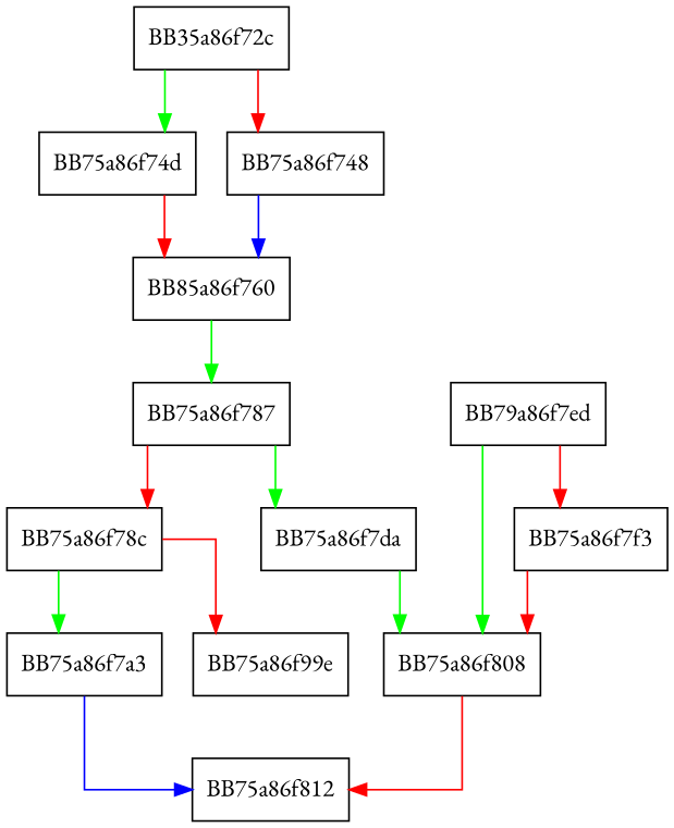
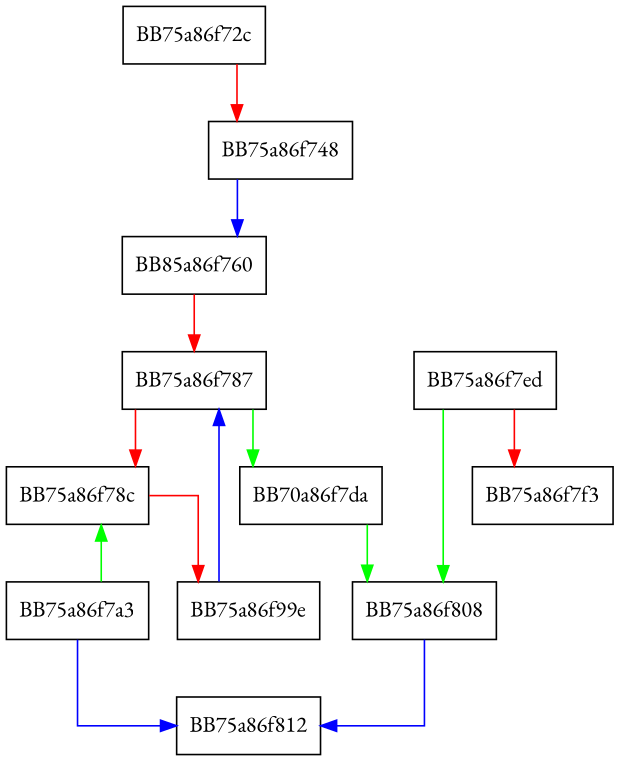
  digraph {
    fontname="EB Garamond"
    splines=ortho
    node [fontname="EB Garamond" shape=box]
    edge [color=red fontname="EB Garamond"]
-   BB75a86f72c [label=BB35a86f72c]
-   BB75a86f74d
+   BB75a86f72c
    BB75a86f748
    n4 [label=BB85a86f760]
    BB75a86f787
-   BB75a86f7da
+   BB75a86f7da [label=BB70a86f7da]
    BB75a86f78c
    BB75a86f808
    BB75a86f7a3
    n10 [label=BB75a86f99e]
    BB75a86f812
-   BB75a86f7ed [label=BB79a86f7ed]
+   BB75a86f7ed
    BB75a86f7f3
-   BB75a86f72c -> BB75a86f74d [color=green]
    BB75a86f72c -> BB75a86f748
-   BB75a86f74d -> n4
    BB75a86f748 -> n4 [color=blue]
-   n4 -> BB75a86f787 [color=green]
+   n4 -> BB75a86f787
    BB75a86f787 -> BB75a86f7da [color=green]
    BB75a86f787 -> BB75a86f78c
    BB75a86f7da -> BB75a86f808 [color=green]
-   BB75a86f78c -> BB75a86f7a3 [color=green]
+   BB75a86f7a3 -> BB75a86f78c [color=green]
    BB75a86f78c -> n10
-   BB75a86f808 -> BB75a86f812
+   BB75a86f808 -> BB75a86f812 [color=blue]
    BB75a86f7a3 -> BB75a86f812 [color=blue]
+   n10 -> BB75a86f787 [color=blue]
    BB75a86f7ed -> BB75a86f808 [color=green]
    BB75a86f7ed -> BB75a86f7f3
-   BB75a86f7f3 -> BB75a86f808
  }
